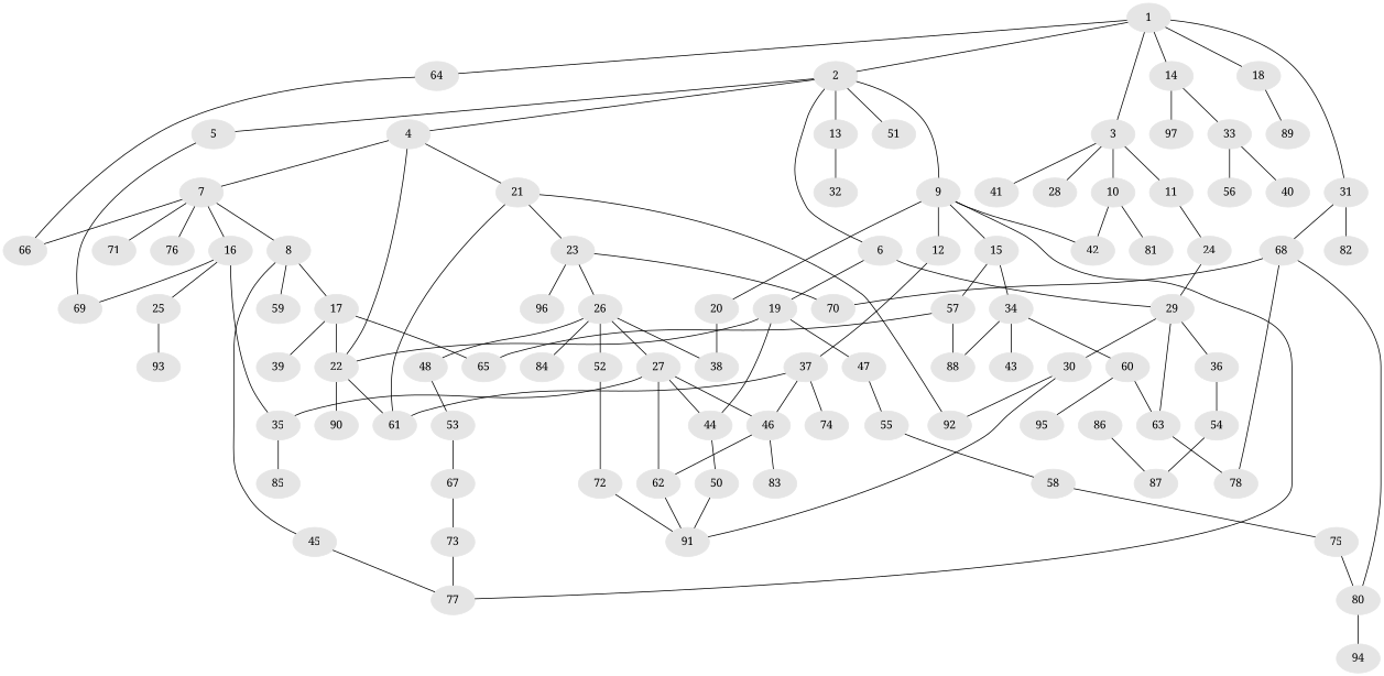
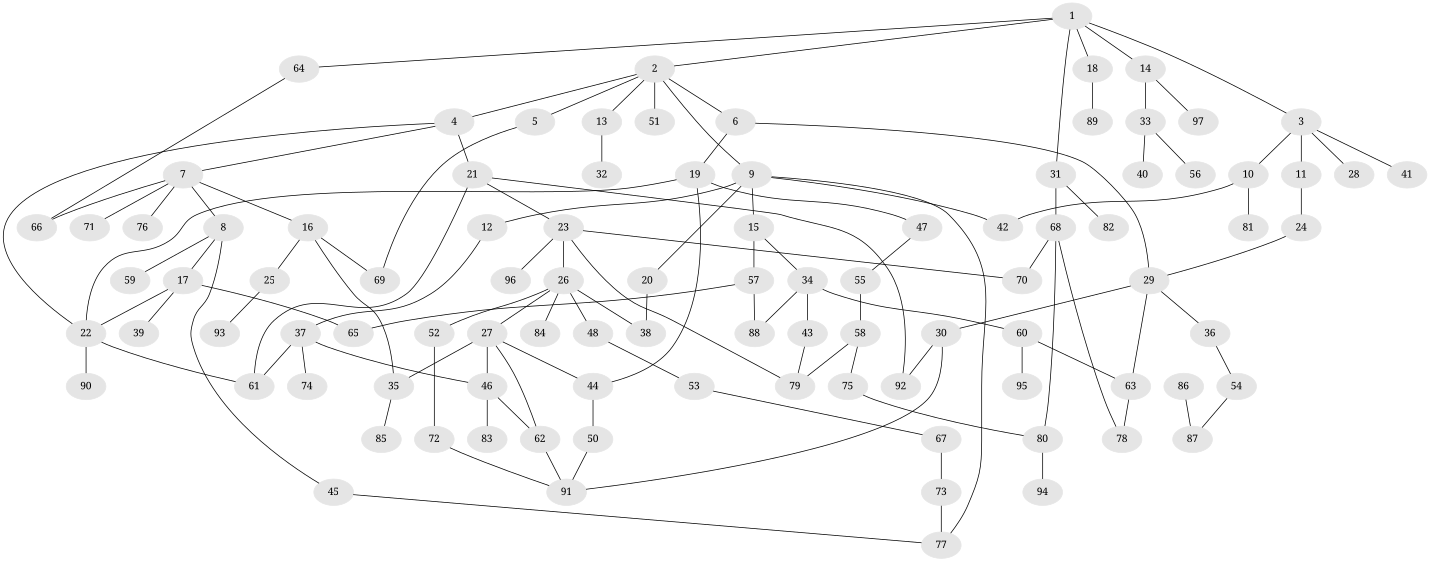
  graph {
    fontname="Noto Serif"
    node [color=gray90 fontname="Noto Serif" style=filled]
    edge [fontname="Noto Serif"]
    1
    2
    3
    14
    18
    31
    64
    4
    5
    6
    9
    13
    51
    10
    11
    28
    41
    33
    97
    89
    68
    82
    66
    7
    21
    22
    69
    19
    29
    12
    15
    20
    42
    77
    32
    81
    24
    8
    16
    71
    76
    23
    61
    92
    90
    44
    47
    30
    36
    63
    17
    45
    59
    25
    35
    39
    65
    37
    34
    57
    38
    46
    74
    40
    56
    43
    60
    88
    93
    85
    50
    55
    26
    70
+   79
    96
    27
    48
    52
    84
    62
    53
    72
    83
    91
    54
    78
    80
    95
    87
    58
    67
    73
    86
    75
    94
    1 -- 2
    1 -- 3
    1 -- 14
    1 -- 18
    1 -- 31
    1 -- 64
    2 -- 4
    2 -- 5
    2 -- 6
    2 -- 9
    2 -- 13
    2 -- 51
    3 -- 10
    3 -- 11
    3 -- 28
    3 -- 41
    14 -- 33
    14 -- 97
    18 -- 89
    31 -- 68
    31 -- 82
    64 -- 66
    4 -- 7
    4 -- 21
    4 -- 22
    5 -- 69
    6 -- 19
    6 -- 29
    9 -- 12
    9 -- 15
    9 -- 20
    9 -- 42
    9 -- 77
    13 -- 32
    10 -- 42
    10 -- 81
    11 -- 24
    33 -- 40
    33 -- 56
    68 -- 70
    68 -- 78
    68 -- 80
    7 -- 66
    7 -- 8
    7 -- 16
    7 -- 71
    7 -- 76
    21 -- 23
    21 -- 61
    21 -- 92
    22 -- 61
    22 -- 90
    19 -- 22
    19 -- 44
    19 -- 47
    29 -- 30
    29 -- 36
    29 -- 63
    12 -- 37
    15 -- 34
    15 -- 57
    20 -- 38
    24 -- 29
    8 -- 17
    8 -- 45
    8 -- 59
    16 -- 69
    16 -- 25
    16 -- 35
    23 -- 26
    23 -- 70
+   23 -- 79
    23 -- 96
    44 -- 50
    47 -- 55
    30 -- 92
    30 -- 91
    36 -- 54
    63 -- 78
    17 -- 22
    17 -- 39
    17 -- 65
    45 -- 77
    25 -- 93
    35 -- 85
    37 -- 61
    37 -- 46
    37 -- 74
    34 -- 43
    34 -- 60
    34 -- 88
    57 -- 65
    57 -- 88
    46 -- 62
    46 -- 83
+   43 -- 79
    60 -- 63
    60 -- 95
    50 -- 91
    55 -- 58
    26 -- 38
    26 -- 27
    26 -- 48
    26 -- 52
    26 -- 84
    27 -- 44
    27 -- 35
    27 -- 46
    27 -- 62
    48 -- 53
    52 -- 72
    62 -- 91
    53 -- 67
    72 -- 91
    54 -- 87
    80 -- 94
+   58 -- 79
    58 -- 75
    67 -- 73
    73 -- 77
    86 -- 87
    75 -- 80
  }
